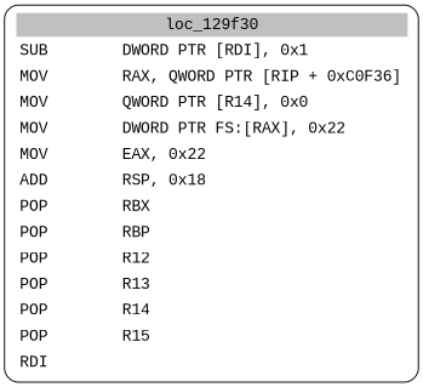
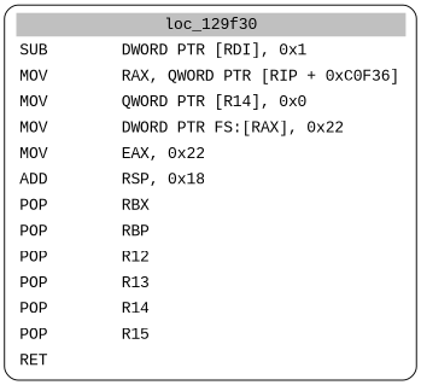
  digraph {
    fontname="Liberation Mono"
-   n1 [fontname="Liberation Mono" label=<<table border="0" cellborder="0" cellpadding="3"><tr><td align="center" colspan="2" bgcolor="grey">loc_129f30</td></tr><tr><td align="left">SUB        DWORD PTR [RDI], 0x1</td></tr><tr><td align="left">MOV        RAX, QWORD PTR [RIP + 0xC0F36]</td></tr><tr><td align="left">MOV        QWORD PTR [R14], 0x0</td></tr><tr><td align="left">MOV        DWORD PTR FS:[RAX], 0x22</td></tr><tr><td align="left">MOV        EAX, 0x22</td></tr><tr><td align="left">ADD        RSP, 0x18</td></tr><tr><td align="left">POP        RBX</td></tr><tr><td align="left">POP        RBP</td></tr><tr><td align="left">POP        R12</td></tr><tr><td align="left">POP        R13</td></tr><tr><td align="left">POP        R14</td></tr><tr><td align="left">POP        R15</td></tr><tr><td align="left">RDI        </td></tr></table>> shape=Mrecord]
+   n1 [fontname="Liberation Mono" label=<<table border="0" cellborder="0" cellpadding="3"><tr><td align="center" colspan="2" bgcolor="grey">loc_129f30</td></tr><tr><td align="left">SUB        DWORD PTR [RDI], 0x1</td></tr><tr><td align="left">MOV        RAX, QWORD PTR [RIP + 0xC0F36]</td></tr><tr><td align="left">MOV        QWORD PTR [R14], 0x0</td></tr><tr><td align="left">MOV        DWORD PTR FS:[RAX], 0x22</td></tr><tr><td align="left">MOV        EAX, 0x22</td></tr><tr><td align="left">ADD        RSP, 0x18</td></tr><tr><td align="left">POP        RBX</td></tr><tr><td align="left">POP        RBP</td></tr><tr><td align="left">POP        R12</td></tr><tr><td align="left">POP        R13</td></tr><tr><td align="left">POP        R14</td></tr><tr><td align="left">POP        R15</td></tr><tr><td align="left">RET        </td></tr></table>> shape=Mrecord]
  }
